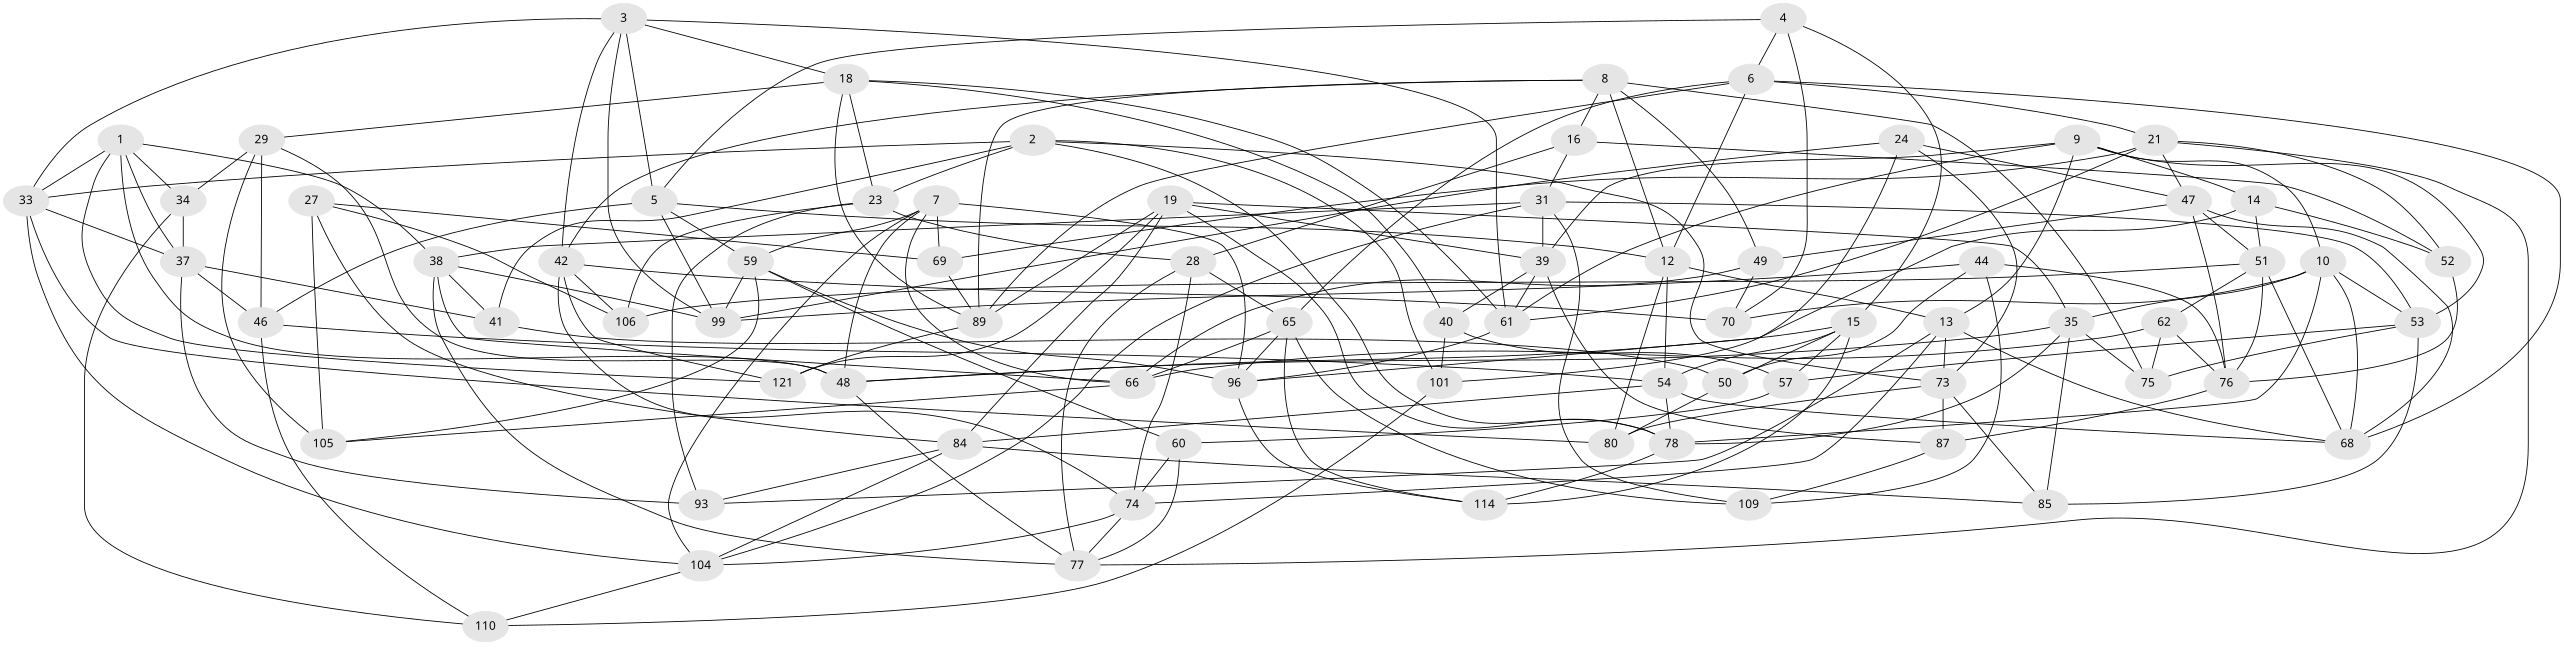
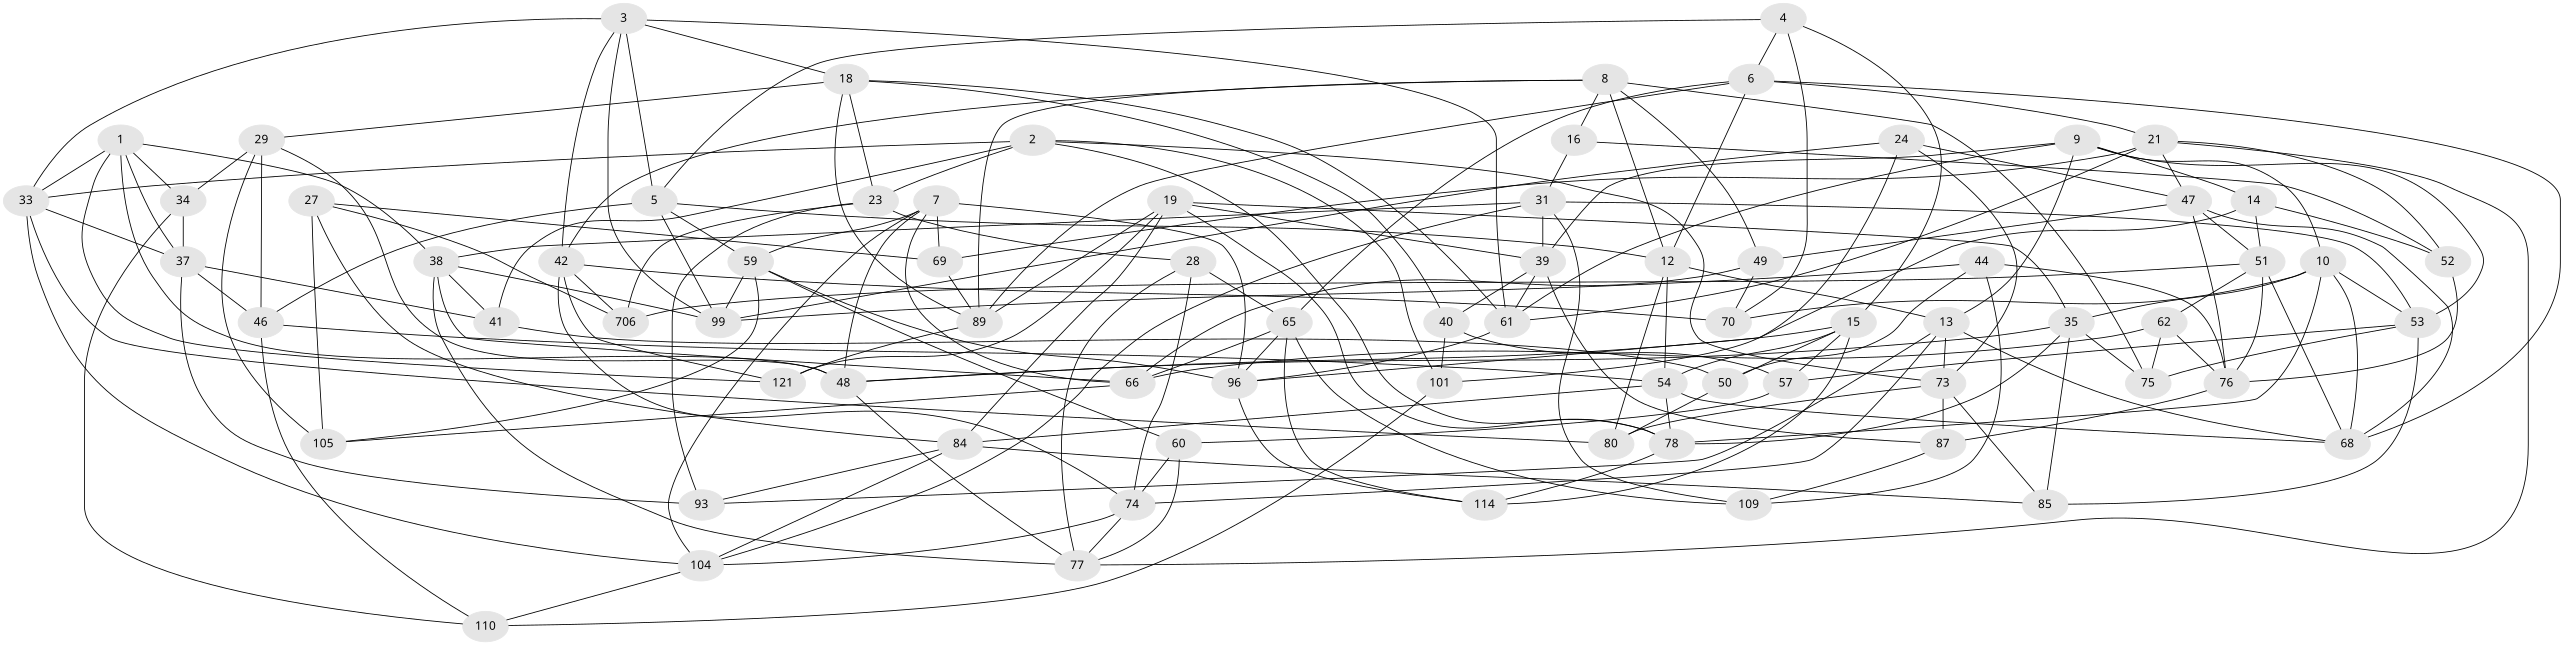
  graph {
    fontname="Noto Sans"
    node [color=gray90 fontname="Noto Sans" style=filled]
    edge [fontname="Noto Sans"]
    1 [super="+64"]
    33 [super="+95"]
    34
    37 [super="+122"]
    38 [super="+120"]
    48 [super="+86"]
    121
    104 [super="+115"]
    80
    110
    41
    46 [super="+55"]
    93
    99 [super="+102"]
    66 [super="+119"]
    77 [super="+79"]
    2 [super="+92"]
    23 [super="+118"]
    73 [super="+83"]
    78 [super="+82"]
    101
    28 [super="+30"]
-   106
+   106 [label=706]
    50
    85
    87
    114
    3 [super="+97"]
    5 [super="+26"]
    18 [super="+45"]
    42 [super="+43"]
    61 [super="+98"]
    12 [super="+17"]
    59 [super="+94"]
    89 [super="+90"]
    29 [super="+71"]
    40
    70
    74 [super="+107"]
    96 [super="+117"]
    4 [super="+22"]
    6 [super="+25"]
    15 [super="+20"]
    21 [super="+36"]
    65 [super="+108"]
    68 [super="+111"]
    54 [super="+112"]
    57
    13 [super="+67"]
    105
    60
    69
    52
    47 [super="+103"]
    109
    7 [super="+63"]
    8 [super="+11"]
    16
    49
    75
    31 [super="+58"]
    9 [super="+56"]
    10 [super="+100"]
    14
    39 [super="+91"]
    53 [super="+88"]
    35 [super="+81"]
    51 [super="+72"]
    84 [super="+113"]
    76 [super="+123"]
    62
    19 [super="+32"]
    24
    27
    44
    1 -- 33
    1 -- 34
    1 -- 37
    1 -- 38
    1 -- 48
    1 -- 121
    33 -- 37
    33 -- 104
    33 -- 80
    34 -- 37
    34 -- 110
    37 -- 41
    37 -- 46
    37 -- 93
    38 -- 41
    38 -- 99
    38 -- 66
    38 -- 77
    48 -- 77
    104 -- 110
    41 -- 50
    46 -- 110
    46 -- 54
    66 -- 105
    2 -- 33
    2 -- 41
    2 -- 23
    2 -- 73
    2 -- 78
    2 -- 101
    23 -- 93
    23 -- 28 [weight=2]
    23 -- 106
    73 -- 80
    73 -- 85
    73 -- 87
    78 -- 114
    101 -- 110
    28 -- 77
    28 -- 74
    28 -- 65
    50 -- 80
    87 -- 109
    3 -- 33
    3 -- 99
    3 -- 5
    3 -- 18
    3 -- 42
    3 -- 61
    5 -- 46
    5 -- 99
    5 -- 12
    5 -- 59
    18 -- 23
    18 -- 61
    18 -- 89
    18 -- 29
    18 -- 40
    42 -- 121
    42 -- 106
    42 -- 70
    42 -- 74
    61 -- 96
    12 -- 80
    12 -- 54
    12 -- 13
    59 -- 99
    59 -- 96
    59 -- 105
    59 -- 60
    89 -- 121
    29 -- 34
    29 -- 48
    29 -- 46
    29 -- 105
    40 -- 101
    40 -- 57
    74 -- 104
    74 -- 77
    96 -- 114
    4 -- 5
    4 -- 70
    4 -- 6
    4 -- 15
    6 -- 12
    6 -- 89
    6 -- 21
    6 -- 65
    6 -- 68
    15 -- 48
    15 -- 50
    15 -- 114
    15 -- 54
    15 -- 57
    21 -- 77
    21 -- 61
    21 -- 69
    21 -- 52
    21 -- 47
    65 -- 66
    65 -- 114
    65 -- 96
    65 -- 109
    54 -- 78
    54 -- 68
    54 -- 84
    57 -- 60
    13 -- 93
    13 -- 73
    13 -- 74
    13 -- 68
    60 -- 77
    60 -- 74
    69 -- 89
    52 -- 76
    47 -- 68
    47 -- 49
    47 -- 51
    47 -- 76
    7 -- 48
    7 -- 104
    7 -- 66
    7 -- 59
    7 -- 96
    7 -- 69
    8 -- 42
    8 -- 12
    8 -- 89
    8 -- 16
    8 -- 49
    8 -- 75
-   16 -- 28
    16 -- 52
    16 -- 31
    49 -- 66
    49 -- 70
    31 -- 38
    31 -- 104
    31 -- 109
    31 -- 39
    31 -- 53
    9 -- 61
    9 -- 13
    9 -- 10
    9 -- 14
    9 -- 39
    9 -- 53
    10 -- 78
    10 -- 70
    10 -- 68
    10 -- 53
    10 -- 35
    14 -- 96
    14 -- 52
    14 -- 51
    39 -- 87
    39 -- 61
    39 -- 40
    53 -- 85
    53 -- 57
    53 -- 75
    35 -- 48
    35 -- 78
    35 -- 85
    35 -- 75
    51 -- 106
    51 -- 68
    51 -- 76
    51 -- 62
    84 -- 104
    84 -- 93
    84 -- 85
    76 -- 87
    62 -- 66
    62 -- 75
    62 -- 76
    19 -- 121
    19 -- 78
    19 -- 89
    19 -- 39
    19 -- 35
    19 -- 84
    24 -- 99
    24 -- 73
    24 -- 101
    24 -- 47
    27 -- 106
    27 -- 105
    27 -- 69
    27 -- 84
    44 -- 99
    44 -- 50
    44 -- 109
    44 -- 76
  }
